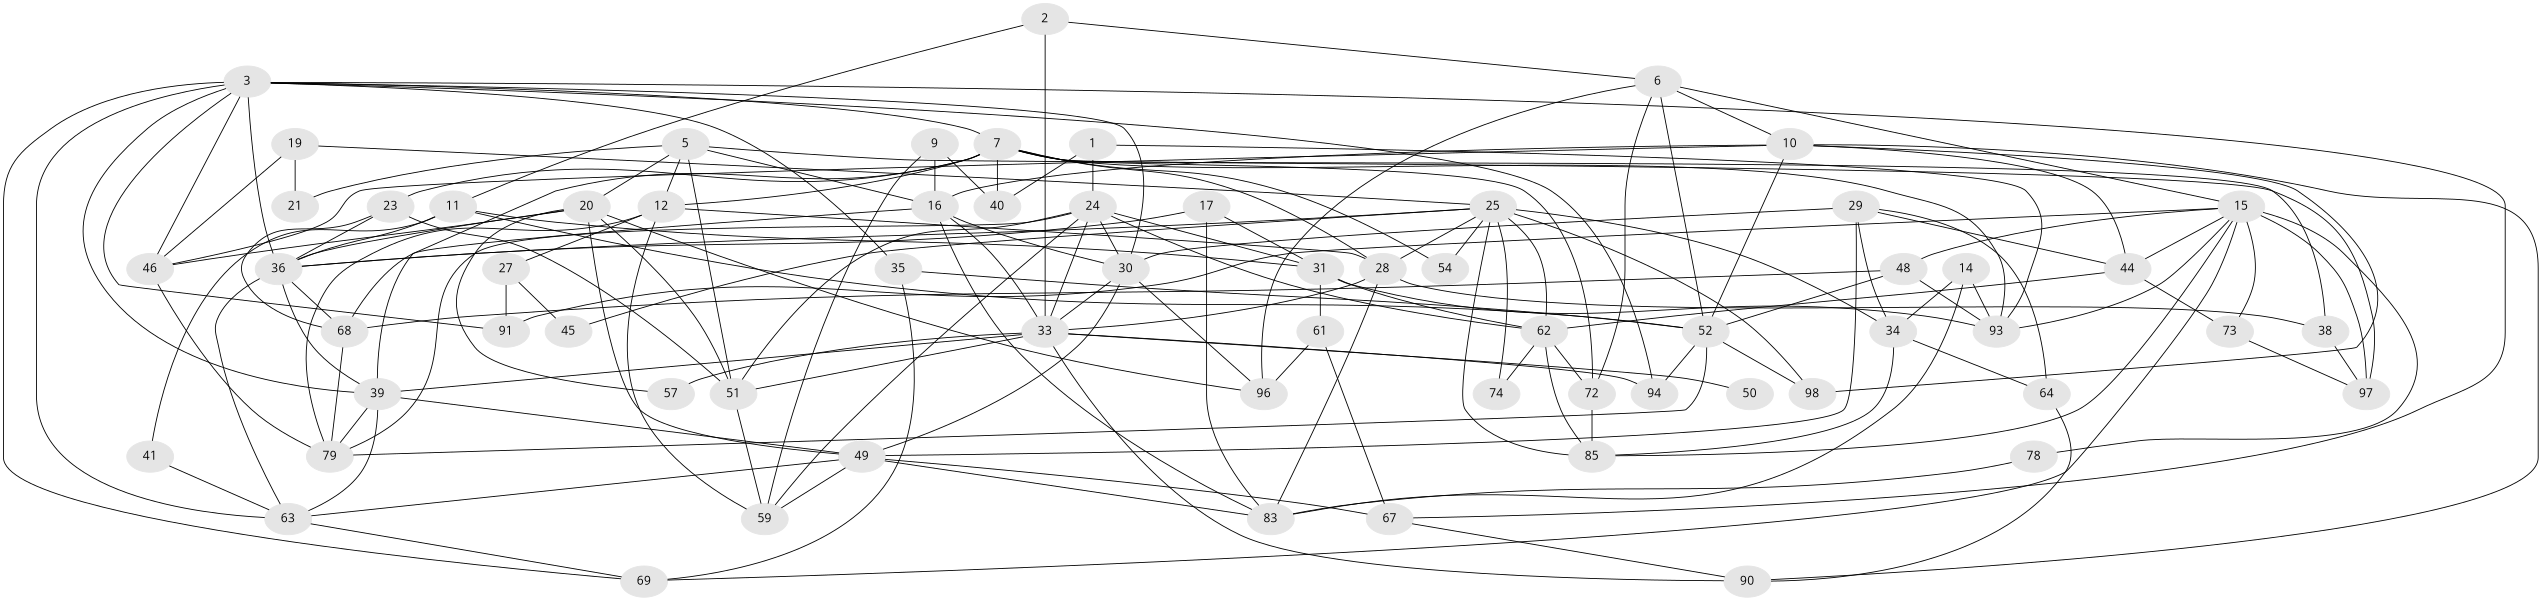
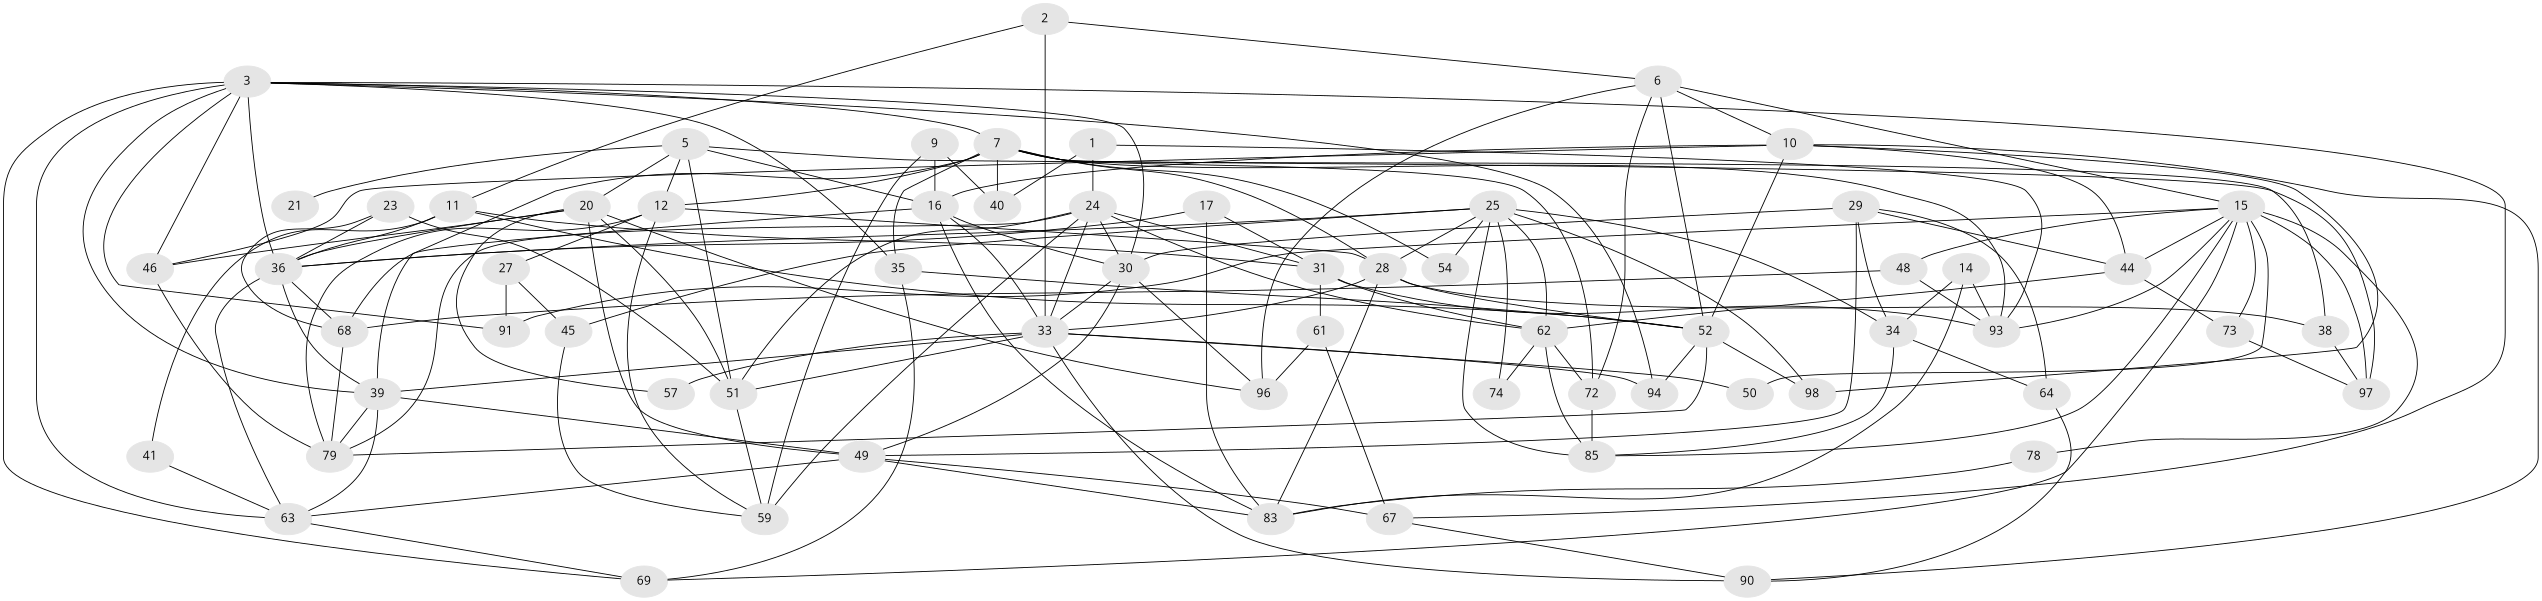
  graph {
    fontname="Open Sans"
    node [color=gray90 fontname="Open Sans" style=filled]
    edge [fontname="Open Sans"]
    1 [super="+13"]
    24 [super="+89"]
    40
    93
    33 [super="+82"]
    30 [super="+81"]
    51 [super="+100"]
    59 [super="+71"]
    31 [super="+43"]
    79 [super="+92"]
    62 [super="+76"]
    6 [super="+70"]
    10 [super="+26"]
    15 [super="+77"]
    52 [super="+60"]
    72
    96
    2
    11 [super="+22"]
    36 [super="+75"]
    41
    39 [super="+80"]
    94
    90
    50
    57
    3 [super="+4"]
    7 [super="+18"]
    35
    46 [super="+47"]
    63 [super="+84"]
    n32 [label=67 super="+88"]
    69 [super="+99"]
    91
    12 [super="+42"]
    23
    28 [super="+67"]
    38 [super="+58"]
    54
    49 [super="+53"]
    68 [super="+87"]
    5 [super="+8"]
    16 [super="+65"]
    20 [super="+37"]
    21
    97
    27
    83 [super="+86"]
    44
    98
    48 [super="+95"]
    73
    78
    85
    9
    61
    45
    34 [super="+56"]
    64
    14
    17
-   19
    25 [super="+32"]
    74
    29 [super="+55"]
    1 -- 24
    1 -- 40
    1 -- 93
    24 -- 33
    24 -- 30
    24 -- 51
    24 -- 59
    24 -- 31
    24 -- 79
    24 -- 62
    33 -- 51
    33 -- 39
    33 -- 94
    33 -- 90
    33 -- 50
    33 -- 57
    30 -- 33
    30 -- 96
    30 -- 49
    51 -- 59
    31 -- 93
    31 -- 62
    31 -- 61
    62 -- 72
    62 -- 85
    62 -- 74
    6 -- 10
    6 -- 15
    6 -- 52
    6 -- 72
    6 -- 96
    10 -- 52
    10 -- 90
    10 -- 46
    10 -- 16
    10 -- 44
    10 -- 98
    15 -- 93
+   15 -- 50
    15 -- 69
    15 -- 91
    15 -- 97
    15 -- 44
    15 -- 48
    15 -- 73
    15 -- 78
    15 -- 85
    52 -- 79
    52 -- 94
    52 -- 98
    72 -- 85
    2 -- 33
    2 -- 6
    2 -- 11
    11 -- 31
    11 -- 52
    11 -- 36
    11 -- 41
    36 -- 39
    36 -- 63
    36 -- 68
    41 -- 63
    39 -- 79
    39 -- 63
    39 -- 49
    3 -- 30
    3 -- 36
    3 -- 39
    3 -- 94
    3 -- 7
    3 -- 35
    3 -- 46
    3 -- 63
    3 -- n32
    3 -- 69
    3 -- 91
    7 -- 40
    7 -- 93
    7 -- 72
    7 -- 39
    7 -- 12
-   7 -- 23
+   7 -- 35
    7 -- 28
    7 -- 38
    7 -- 54
    35 -- 52
    35 -- 69
    46 -- 79
    63 -- 69
    n32 -- 90
    12 -- 59
    12 -- 79
    12 -- 28
    12 -- 27
    23 -- 51
    23 -- 36
    23 -- 68
    28 -- 33
    28 -- 38
    28 -- 83
    38 -- 97
-   49 -- 59
+   45 -- 59
    49 -- 63
    49 -- n32
    49 -- 83
    68 -- 79
    5 -- 51
    5 -- 12
    5 -- 16
    5 -- 20
    5 -- 21
    5 -- 97
    16 -- 33
    16 -- 30
    16 -- 68
    16 -- 83
    20 -- 51
    20 -- 96
    20 -- 36
    20 -- 57
    20 -- 46
    20 -- 49
    27 -- 91
    27 -- 45
    44 -- 62
    44 -- 73
    48 -- 93
-   48 -- 52
+   28 -- 52
    48 -- 68
    73 -- 97
    78 -- 83
    9 -- 40
    9 -- 59
    9 -- 16
    61 -- 96
    61 -- n32
    34 -- 85
    34 -- 64
    64 -- 90
    14 -- 93
    14 -- 83
    14 -- 34
    17 -- 31
    17 -- 36
    17 -- 83
-   19 -- 46
-   19 -- 21
-   19 -- 25
    25 -- 62
    25 -- 36
    25 -- 28
    25 -- 54
    25 -- 98
    25 -- 85
    25 -- 45
    25 -- 34
    25 -- 74
    29 -- 30
    29 -- 49
    29 -- 44
    29 -- 34
    29 -- 64
  }
